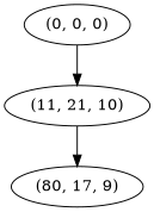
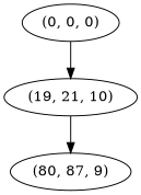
  digraph {
    "(0, 0, 0)"
-   "(11, 21, 10)"
-   "(80, 87, 9)" [label="(80, 17, 9)"]
+   "(11, 21, 10)" [label="(19, 21, 10)"]
+   "(80, 87, 9)"
    "(0, 0, 0)" -> "(11, 21, 10)"
    "(11, 21, 10)" -> "(80, 87, 9)"
  }
